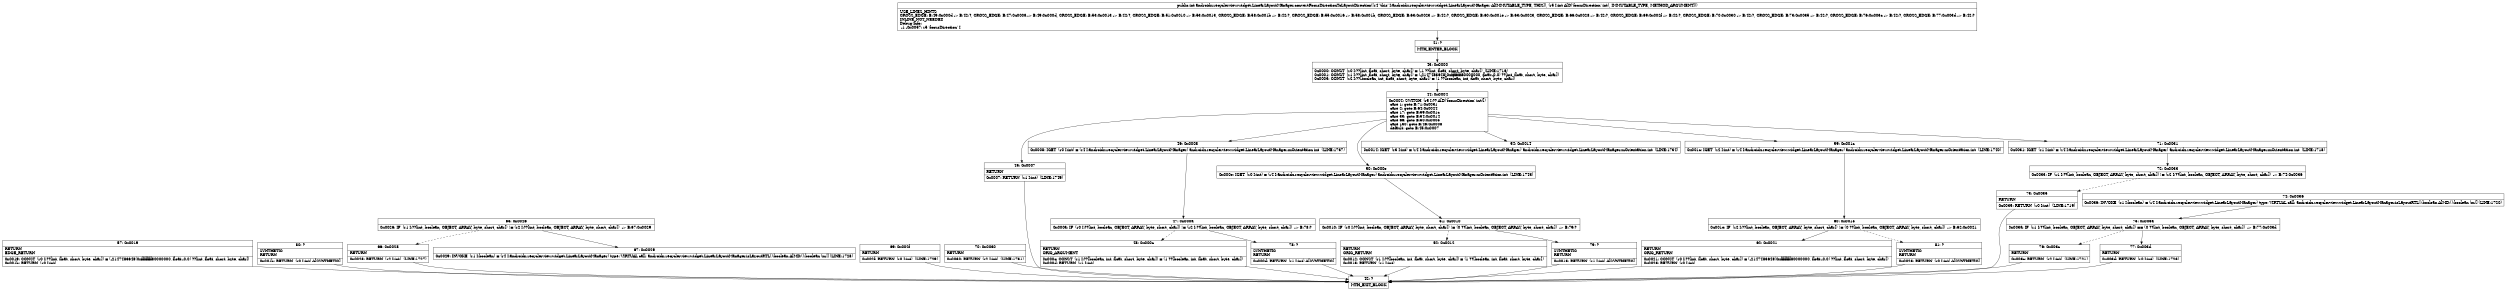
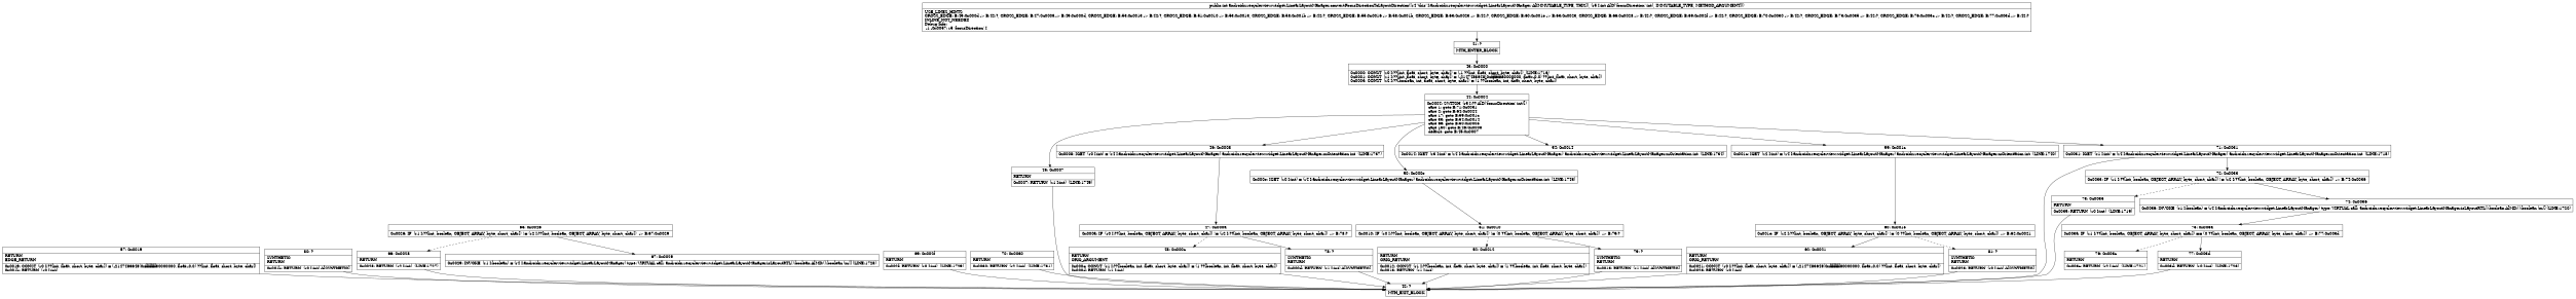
  digraph {
    node [shape=record]
    n1 [label="{41\:\ ?|MTH_ENTER_BLOCK\l}"]
    n2 [label="{43\:\ 0x0000|0x0000: CONST  (r0 I:??[int, float, short, byte, char]) = (\-1 ??[int, float, short, byte, char])  (LINE:1716)\l0x0001: CONST  (r1 I:??[int, float, short, byte, char]) = (\-2147483648(0xffffffff80000000, float:\-0.0) ??[int, float, short, byte, char]) \l0x0003: CONST  (r2 I:??[boolean, int, float, short, byte, char]) = (1 ??[boolean, int, float, short, byte, char]) \l}"]
    n3 [label="{44\:\ 0x0004|0x0004: SWITCH  (r5 I:?? A[D('focusDirection' int)])\l case 1: goto B:71:0x0031\l case 2: goto B:64:0x0024\l case 17: goto B:59:0x001c\l case 33: goto B:54:0x0014\l case 66: goto B:50:0x000e\l case 130: goto B:46:0x0008\l default: goto B:45:0x0007 \l}"]
    n4 [label="{45\:\ 0x0007|RETURN\l|0x0007: RETURN  (r1 I:int)  (LINE:1749)\l}"]
    n5 [label="{46\:\ 0x0008|0x0008: IGET  (r0 I:int) = (r4 I:androidx.recyclerview.widget.LinearLayoutManager) androidx.recyclerview.widget.LinearLayoutManager.mOrientation int  (LINE:1737)\l}"]
    n6 [label="{50\:\ 0x000e|0x000e: IGET  (r0 I:int) = (r4 I:androidx.recyclerview.widget.LinearLayoutManager) androidx.recyclerview.widget.LinearLayoutManager.mOrientation int  (LINE:1743)\l}"]
    n7 [label="{54\:\ 0x0014|0x0014: IGET  (r3 I:int) = (r4 I:androidx.recyclerview.widget.LinearLayoutManager) androidx.recyclerview.widget.LinearLayoutManager.mOrientation int  (LINE:1734)\l}"]
    n8 [label="{59\:\ 0x001c|0x001c: IGET  (r2 I:int) = (r4 I:androidx.recyclerview.widget.LinearLayoutManager) androidx.recyclerview.widget.LinearLayoutManager.mOrientation int  (LINE:1740)\l}"]
    n9 [label="{71\:\ 0x0031|0x0031: IGET  (r1 I:int) = (r4 I:androidx.recyclerview.widget.LinearLayoutManager) androidx.recyclerview.widget.LinearLayoutManager.mOrientation int  (LINE:1718)\l}"]
    n10 [label="{42\:\ ?|MTH_EXIT_BLOCK\l}"]
    n11 [label="{47\:\ 0x000a|0x000a: IF  (r0 I:??[int, boolean, OBJECT, ARRAY, byte, short, char]) != (r2 I:??[int, boolean, OBJECT, ARRAY, byte, short, char])  \-\> B:78:? \l}"]
    n12 [label="{51\:\ 0x0010|0x0010: IF  (r0 I:??[int, boolean, OBJECT, ARRAY, byte, short, char]) != (0 ??[int, boolean, OBJECT, ARRAY, byte, short, char])  \-\> B:79:? \l}"]
    n13 [label="{60\:\ 0x001e|0x001e: IF  (r2 I:??[int, boolean, OBJECT, ARRAY, byte, short, char]) != (0 ??[int, boolean, OBJECT, ARRAY, byte, short, char])  \-\> B:62:0x0021 \l}"]
    n14 [label="{72\:\ 0x0033|0x0033: IF  (r1 I:??[int, boolean, OBJECT, ARRAY, byte, short, char]) != (r2 I:??[int, boolean, OBJECT, ARRAY, byte, short, char])  \-\> B:74:0x0036 \l}"]
    n15 [label="{48\:\ 0x000c|RETURN\lORIG_ARGUMENT\l|0x000c: CONST  (r1 I:??[boolean, int, float, short, byte, char]) = (1 ??[boolean, int, float, short, byte, char]) \l0x000d: RETURN  (r1 I:int) \l}"]
    n16 [label="{78\:\ ?|SYNTHETIC\lRETURN\l|0x000d: RETURN  (r1 I:int) A[SYNTHETIC]\l}"]
    n17 [label="{52\:\ 0x0012|RETURN\lORIG_RETURN\l|0x0012: CONST  (r1 I:??[boolean, int, float, short, byte, char]) = (1 ??[boolean, int, float, short, byte, char]) \l0x0013: RETURN  (r1 I:int) \l}"]
    n18 [label="{79\:\ ?|SYNTHETIC\lRETURN\l|0x0013: RETURN  (r1 I:int) A[SYNTHETIC]\l}"]
    n19 [label="{57\:\ 0x0019|RETURN\lEDGE_RETURN\l|0x0019: CONST  (r0 I:??[int, float, short, byte, char]) = (\-2147483648(0xffffffff80000000, float:\-0.0) ??[int, float, short, byte, char]) \l0x001b: RETURN  (r0 I:int) \l}"]
    n20 [label="{80\:\ ?|SYNTHETIC\lRETURN\l|0x001b: RETURN  (r0 I:int) A[SYNTHETIC]\l}"]
    n21 [label="{62\:\ 0x0021|RETURN\lORIG_RETURN\l|0x0021: CONST  (r0 I:??[int, float, short, byte, char]) = (\-2147483648(0xffffffff80000000, float:\-0.0) ??[int, float, short, byte, char]) \l0x0023: RETURN  (r0 I:int) \l}"]
    n22 [label="{81\:\ ?|SYNTHETIC\lRETURN\l|0x0023: RETURN  (r0 I:int) A[SYNTHETIC]\l}"]
    n23 [label="{65\:\ 0x0026|0x0026: IF  (r1 I:??[int, boolean, OBJECT, ARRAY, byte, short, char]) != (r2 I:??[int, boolean, OBJECT, ARRAY, byte, short, char])  \-\> B:67:0x0029 \l}"]
    n24 [label="{66\:\ 0x0028|RETURN\l|0x0028: RETURN  (r2 I:int)  (LINE:1727)\l}"]
    n25 [label="{67\:\ 0x0029|0x0029: INVOKE  (r1 I:boolean) = (r4 I:androidx.recyclerview.widget.LinearLayoutManager) type: VIRTUAL call: androidx.recyclerview.widget.LinearLayoutManager.isLayoutRTL():boolean A[MD:():boolean (m)] (LINE:1728)\l}"]
    n26 [label="{69\:\ 0x002f|RETURN\l|0x002f: RETURN  (r0 I:int)  (LINE:1729)\l}"]
    n27 [label="{70\:\ 0x0030|RETURN\l|0x0030: RETURN  (r2 I:int)  (LINE:1731)\l}"]
    n28 [label="{73\:\ 0x0035|RETURN\l|0x0035: RETURN  (r0 I:int)  (LINE:1719)\l}"]
    n29 [label="{74\:\ 0x0036|0x0036: INVOKE  (r1 I:boolean) = (r4 I:androidx.recyclerview.widget.LinearLayoutManager) type: VIRTUAL call: androidx.recyclerview.widget.LinearLayoutManager.isLayoutRTL():boolean A[MD:():boolean (m)] (LINE:1720)\l}"]
    n30 [label="{75\:\ 0x003a|0x003a: IF  (r1 I:??[int, boolean, OBJECT, ARRAY, byte, short, char]) == (0 ??[int, boolean, OBJECT, ARRAY, byte, short, char])  \-\> B:77:0x003d \l}"]
    n31 [label="{76\:\ 0x003c|RETURN\l|0x003c: RETURN  (r2 I:int)  (LINE:1721)\l}"]
    n32 [label="{77\:\ 0x003d|RETURN\l|0x003d: RETURN  (r0 I:int)  (LINE:1723)\l}"]
    n33 [label="{public int androidx.recyclerview.widget.LinearLayoutManager.convertFocusDirectionToLayoutDirection((r4 'this' I:androidx.recyclerview.widget.LinearLayoutManager A[IMMUTABLE_TYPE, THIS]), (r5 I:int A[D('focusDirection' int), IMMUTABLE_TYPE, METHOD_ARGUMENT]))  | USE_LINES_HINTS\lCROSS_EDGE: B:49:0x000d \-\> B:42:?, CROSS_EDGE: B:47:0x000a \-\> B:49:0x000d, CROSS_EDGE: B:53:0x0013 \-\> B:42:?, CROSS_EDGE: B:51:0x0010 \-\> B:53:0x0013, CROSS_EDGE: B:58:0x001b \-\> B:42:?, CROSS_EDGE: B:55:0x0016 \-\> B:58:0x001b, CROSS_EDGE: B:63:0x0023 \-\> B:42:?, CROSS_EDGE: B:60:0x001e \-\> B:63:0x0023, CROSS_EDGE: B:66:0x0028 \-\> B:42:?, CROSS_EDGE: B:69:0x002f \-\> B:42:?, CROSS_EDGE: B:70:0x0030 \-\> B:42:?, CROSS_EDGE: B:73:0x0035 \-\> B:42:?, CROSS_EDGE: B:76:0x003c \-\> B:42:?, CROSS_EDGE: B:77:0x003d \-\> B:42:?\lINLINE_NOT_NEEDED\lDebug Info:\l  \-1 \-0x0057: r5 'focusDirection' I\l}"]
    n1 -> n2
    n2 -> n3
    n3 -> n4
    n3 -> n5
    n3 -> n6
    n3 -> n7
    n3 -> n8
    n3 -> n9
    n4 -> n10
    n5 -> n11
    n6 -> n12
    n8 -> n13
    n9 -> n14
    n11 -> n15 [style=dashed]
    n11 -> n16
    n12 -> n17 [style=dashed]
    n12 -> n18
    n13 -> n21
    n13 -> n22 [style=dashed]
    n14 -> n28 [style=dashed]
+   n14 -> n29
    n15 -> n10
    n16 -> n10
    n17 -> n10
    n18 -> n10
    n19 -> n10
    n20 -> n10
    n21 -> n10
    n22 -> n10
    n23 -> n24 [style=dashed]
    n23 -> n25
    n24 -> n10
    n26 -> n10
    n27 -> n10
    n28 -> n10
    n29 -> n30
    n30 -> n31 [style=dashed]
    n30 -> n32
-   n31 -> n10
+   n9 -> n10
    n32 -> n10
    n33 -> n1
  }
